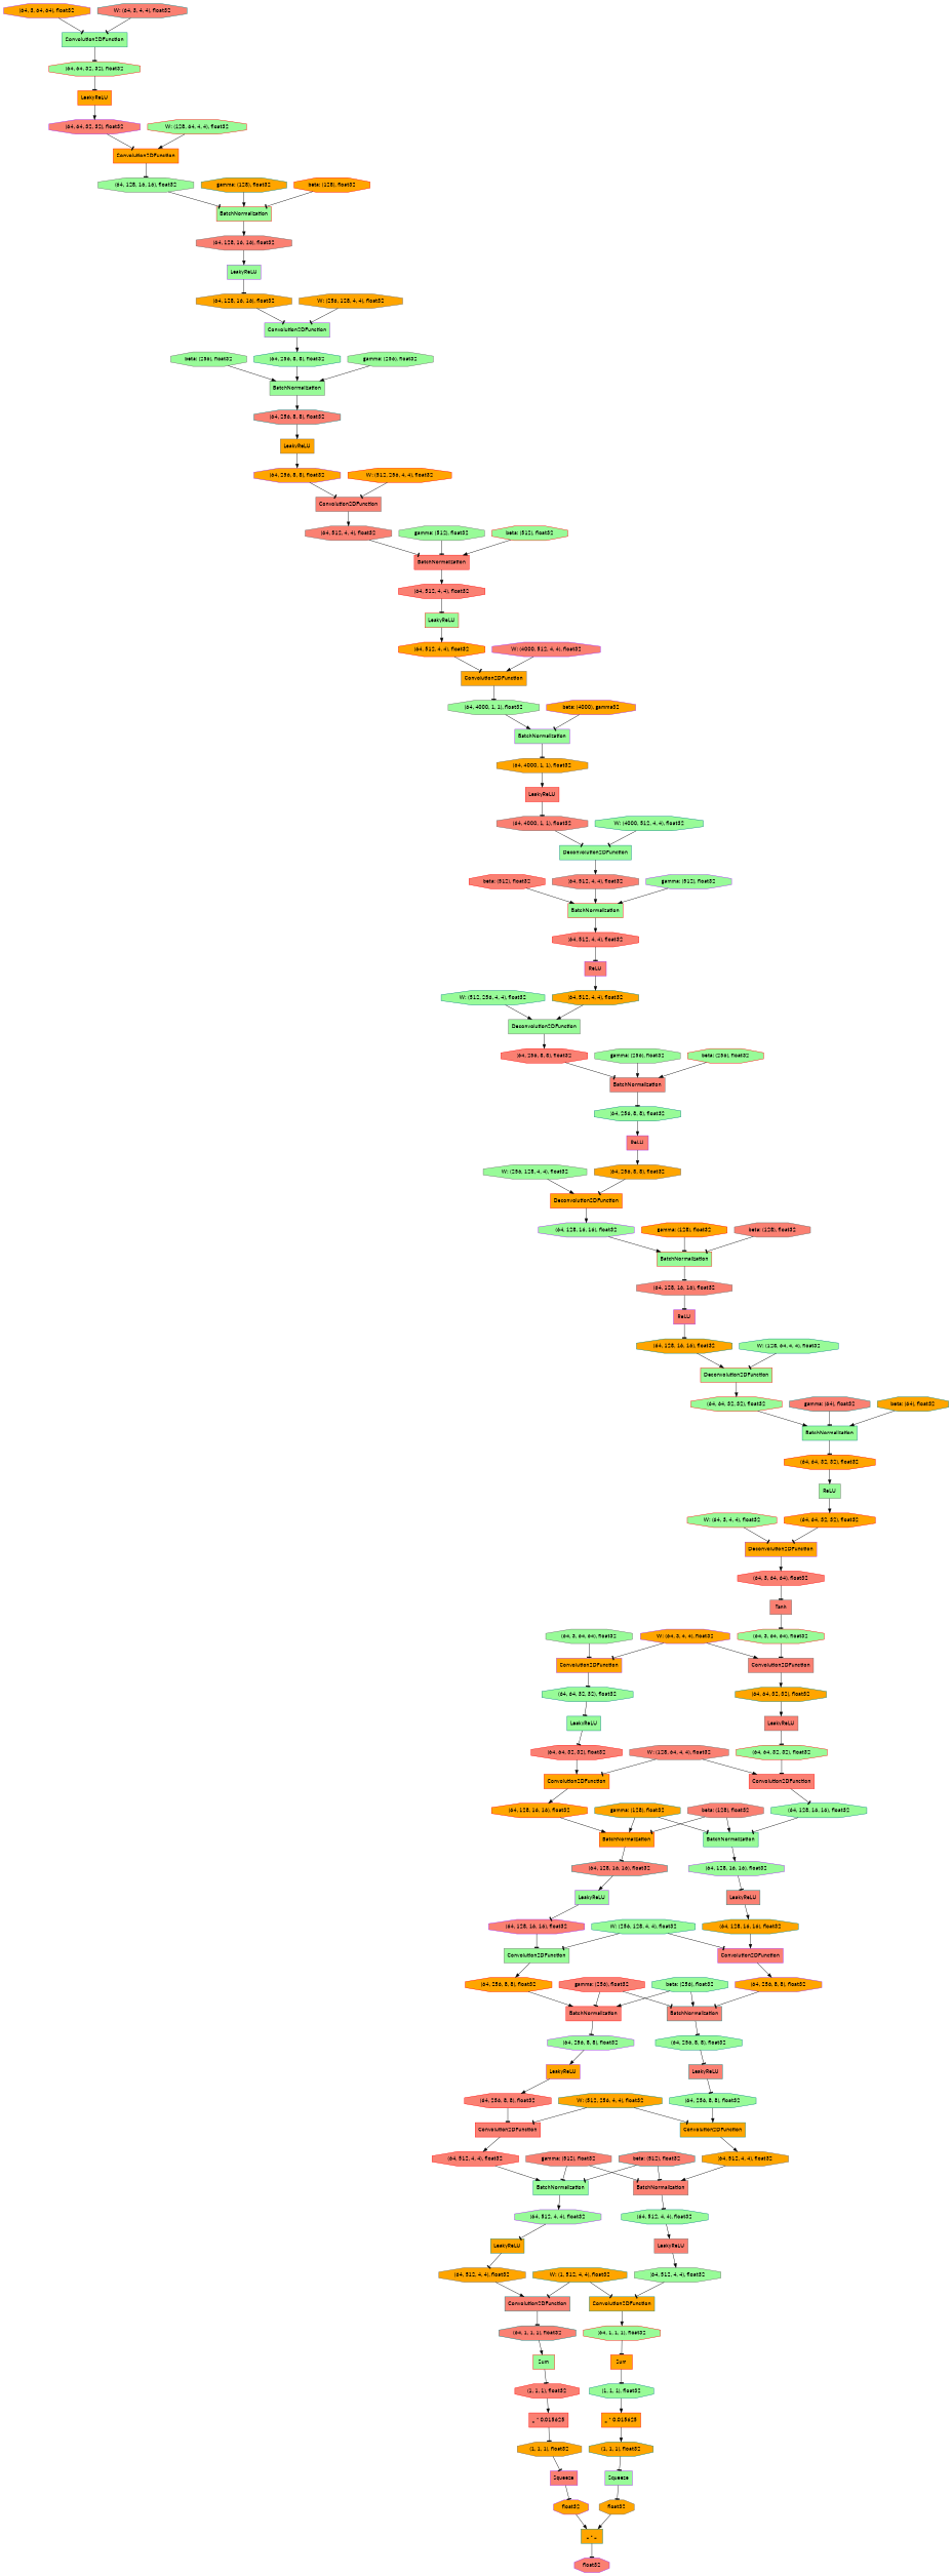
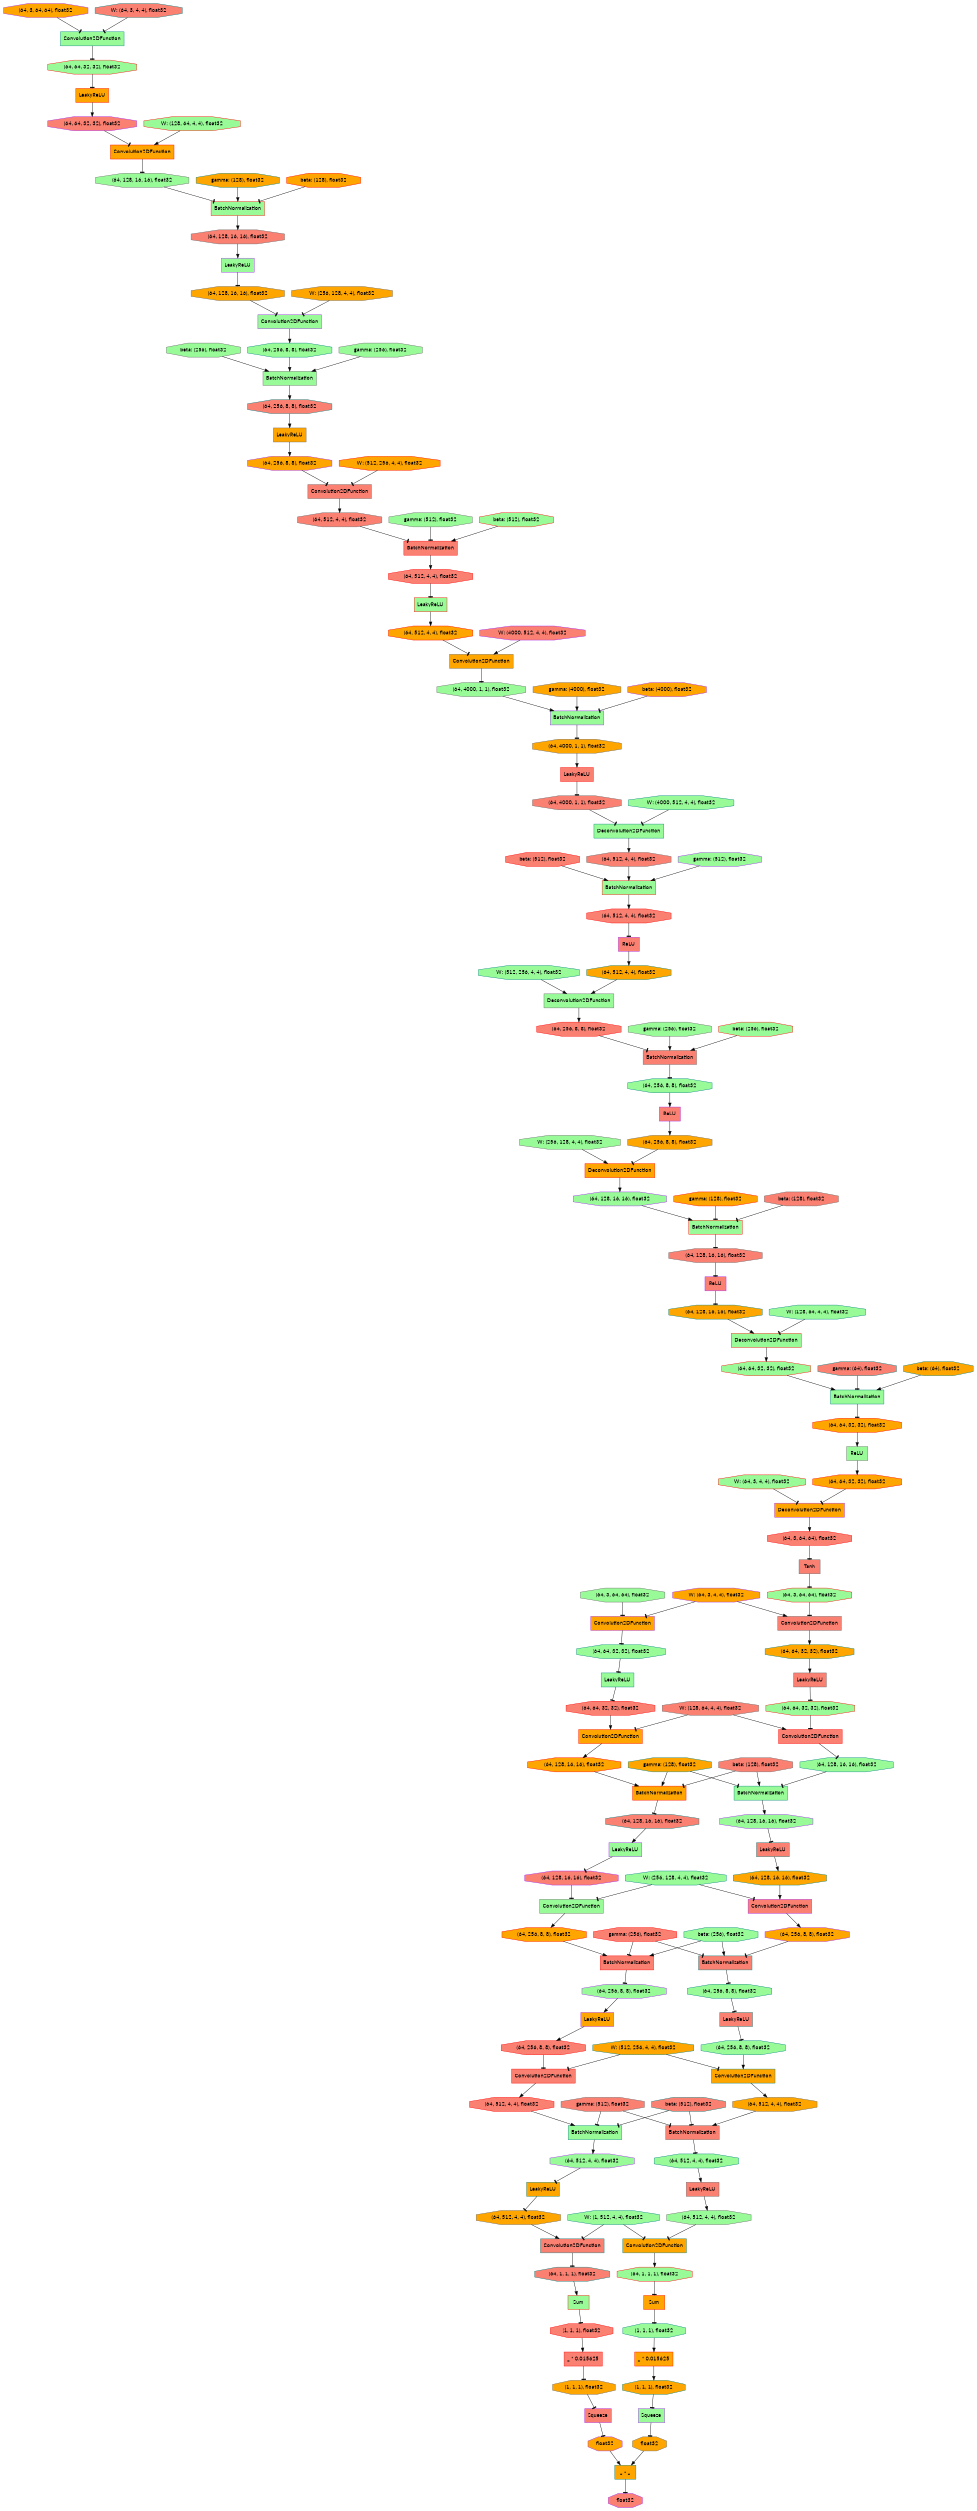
  digraph {
    fontname=Lato
    rankdir=TB
    node [color=red fillcolor=palegreen fontname=Lato shape=octagon style=filled]
    edge [arrowhead=tee fontname=Lato]
    n1 [label="W: (64, 3, 4, 4), float32"]
    n2 [color=purple fillcolor=orange label=Deconvolution2DFunction shape=record]
    n3 [fillcolor=salmon label="(64, 3, 64, 64), float32"]
    n4 [color=gray40 label=ReLU shape=record]
    n5 [fillcolor=orange label="(64, 64, 32, 32), float32"]
    n6 [color=purple label="(64, 128, 16, 16), float32"]
    n7 [label=BatchNormalization shape=record]
    n8 [color=gray40 fillcolor=salmon label="(64, 128, 16, 16), float32"]
    n9 [fillcolor=salmon label="beta: (512), float32"]
    n10 [label=BatchNormalization shape=record]
    n11 [fillcolor=salmon label="(64, 512, 4, 4), float32"]
    n12 [color=gray40 label="beta: (256), float32"]
    n13 [color=gray40 label=BatchNormalization shape=record]
    n14 [color=teal fillcolor=salmon label="(64, 256, 8, 8), float32"]
    n15 [color=gray40 fillcolor=salmon label=Tanh shape=record]
    n16 [fillcolor=salmon label="(64, 256, 8, 8), float32"]
    n17 [fillcolor=salmon label=Convolution2DFunction shape=record]
    n18 [fillcolor=salmon label="(64, 512, 4, 4), float32"]
    n19 [color=gray40 fillcolor=orange label=LeakyReLU shape=record]
    n20 [color=purple fillcolor=orange label="(64, 256, 8, 8), float32"]
    n21 [color=teal fillcolor=salmon label=LeakyReLU shape=record]
    n22 [color=teal label="(64, 256, 8, 8), float32"]
    n23 [color=teal fillcolor=orange label=Convolution2DFunction shape=record]
    n24 [color=purple fillcolor=salmon label=ReLU shape=record]
    n25 [color=teal fillcolor=orange label="(64, 128, 16, 16), float32"]
    n26 [label=Deconvolution2DFunction shape=record]
    n27 [fillcolor=salmon label=Convolution2DFunction shape=record]
    n28 [color=teal label="(64, 128, 16, 16), float32"]
    n29 [color=teal label=BatchNormalization shape=record]
    n30 [color=purple label=LeakyReLU shape=record]
    n31 [color=gray40 fillcolor=orange label="(64, 128, 16, 16), float32"]
    n32 [color=purple label=Convolution2DFunction shape=record]
    n33 [label="(64, 3, 64, 64), float32"]
    n34 [color=teal label="W: (512, 256, 4, 4), float32"]
    n35 [color=gray40 label=Deconvolution2DFunction shape=record]
    n36 [fillcolor=salmon label="(64, 256, 8, 8), float32"]
    n37 [fillcolor=orange label="W: (512, 256, 4, 4), float32"]
    n38 [color=gray40 fillcolor=salmon label=Convolution2DFunction shape=record]
    n39 [color=gray40 fillcolor=salmon label="(64, 512, 4, 4), float32"]
    n40 [color=gray40 fillcolor=salmon label=BatchNormalization shape=record]
    n41 [color=teal label="(64, 256, 8, 8), float32"]
    n42 [fillcolor=orange label=BatchNormalization shape=record]
    n43 [color=teal fillcolor=salmon label="(64, 128, 16, 16), float32"]
    n44 [color=purple label=LeakyReLU shape=record]
    n45 [color=purple fillcolor=orange label="(64, 3, 64, 64), float32"]
    n46 [color=teal label=Convolution2DFunction shape=record]
    n47 [label="(64, 64, 32, 32), float32"]
    n48 [color=gray40 label=Convolution2DFunction shape=record]
    n49 [fillcolor=orange label="(64, 256, 8, 8), float32"]
    n50 [fillcolor=salmon label=BatchNormalization shape=record]
    n51 [color=gray40 fillcolor=salmon label=LeakyReLU shape=record]
    n52 [label="(64, 64, 32, 32), float32"]
    n53 [color=gray40 label="gamma: (512), float32"]
    n54 [fillcolor=salmon label=BatchNormalization shape=record]
    n55 [fillcolor=salmon label="(64, 512, 4, 4), float32"]
    n56 [color=gray40 label="gamma: (256), float32"]
    n57 [color=gray40 fillcolor=salmon label="(64, 512, 4, 4), float32"]
    n58 [color=gray40 fillcolor=salmon label="W: (128, 64, 4, 4), float32"]
    n59 [fillcolor=orange label=Convolution2DFunction shape=record]
    n60 [fillcolor=orange label="(64, 128, 16, 16), float32"]
    n61 [color=teal label=BatchNormalization shape=record]
    n62 [fillcolor=orange label="(64, 64, 32, 32), float32"]
    n63 [label=LeakyReLU shape=record]
    n64 [fillcolor=orange label="(64, 512, 4, 4), float32"]
    n65 [color=teal fillcolor=salmon label=BatchNormalization shape=record]
    n66 [color=teal label="(64, 256, 8, 8), float32"]
    n67 [color=gray40 fillcolor=orange label="(64, 512, 4, 4), float32"]
    n68 [color=gray40 fillcolor=salmon label=BatchNormalization shape=record]
    n69 [color=teal label=Deconvolution2DFunction shape=record]
    n70 [label="beta: (512), float32"]
    n71 [color=gray40 fillcolor=salmon label="(64, 128, 16, 16), float32"]
    n72 [label="beta: (256), float32"]
    n73 [color=gray40 fillcolor=salmon label="(64, 4000, 1, 1), float32"]
    n74 [color=teal label=LeakyReLU shape=record]
    n75 [fillcolor=salmon label="(64, 64, 32, 32), float32"]
    n76 [color=purple fillcolor=salmon label="W: (4000, 512, 4, 4), float32"]
    n77 [color=gray40 fillcolor=orange label=Convolution2DFunction shape=record]
    n78 [color=gray40 label="(64, 4000, 1, 1), float32"]
    n79 [color=teal label="W: (256, 128, 4, 4), float32"]
    n80 [color=purple fillcolor=salmon label=Convolution2DFunction shape=record]
    n81 [color=purple fillcolor=orange label="(64, 256, 8, 8), float32"]
    n82 [color=purple fillcolor=salmon label=ReLU shape=record]
    n83 [color=gray40 label="W: (256, 128, 4, 4), float32"]
    n84 [fillcolor=orange label=Deconvolution2DFunction shape=record]
    n85 [color=teal fillcolor=orange label="gamma: (128), float32"]
    n86 [color=purple label="(64, 128, 16, 16), float32"]
    n87 [color=teal fillcolor=orange label="(64, 512, 4, 4), float32"]
    n88 [fillcolor=salmon label="gamma: (256), float32"]
    n89 [color=purple label="(64, 256, 8, 8), float32"]
    n90 [color=purple fillcolor=salmon label=ReLU shape=record]
    n91 [fillcolor=salmon label=LeakyReLU shape=record]
    n92 [color=gray40 fillcolor=orange label="(64, 256, 8, 8), float32"]
    n93 [fillcolor=orange label=LeakyReLU shape=record]
    n94 [color=teal fillcolor=salmon label=LeakyReLU shape=record]
    n95 [color=teal fillcolor=orange label="(64, 128, 16, 16), float32"]
    n96 [fillcolor=orange label="gamma: (128), float32"]
    n97 [color=teal label="beta: (256), float32"]
    n98 [color=teal label=BatchNormalization shape=record]
    n99 [color=purple label="(64, 512, 4, 4), float32"]
    n100 [fillcolor=orange label=Sum shape=record]
    n101 [color=teal label="(1, 1, 1), float32"]
    n102 [fillcolor=orange label="_ * 0.015625" shape=record]
    n103 [color=gray40 fillcolor=salmon label=LeakyReLU shape=record]
    n104 [color=gray40 label="(64, 512, 4, 4), float32"]
    n105 [color=teal fillcolor=orange label=Convolution2DFunction shape=record]
    n106 [color=gray40 fillcolor=salmon label="beta: (128), float32"]
    n107 [color=teal fillcolor=orange label="W: (512, 256, 4, 4), float32"]
+   n108 [color=gray40 fillcolor=orange label="gamma: (4000), float32"]
    n109 [color=purple label=BatchNormalization shape=record]
    n110 [color=gray40 fillcolor=orange label="(64, 4000, 1, 1), float32"]
    n111 [color=purple fillcolor=salmon label=Squeeze shape=record]
    n112 [color=purple fillcolor=orange label=float32]
    n113 [color=teal fillcolor=orange label="_ - _" shape=record]
    n114 [color=purple fillcolor=orange label=LeakyReLU shape=record]
    n115 [color=gray40 fillcolor=salmon label="gamma: (512), float32"]
    n116 [color=teal label="(64, 512, 4, 4), float32"]
    n117 [color=teal label="W: (128, 64, 4, 4), float32"]
    n118 [label="(64, 64, 32, 32), float32"]
    n119 [color=teal fillcolor=orange label="(64, 64, 32, 32), float32"]
-   n120 [color=purple fillcolor=orange label="beta: (4000), gamma32"]
+   n120 [color=purple fillcolor=orange label="beta: (4000), float32"]
    n121 [color=teal fillcolor=salmon label="gamma: (64), float32"]
    n122 [color=purple fillcolor=salmon label="(64, 64, 32, 32), float32"]
    n123 [fillcolor=orange label=Convolution2DFunction shape=record]
    n124 [color=teal fillcolor=salmon label="beta: (512), float32"]
    n125 [color=gray40 fillcolor=salmon label=Convolution2DFunction shape=record]
    n126 [color=teal label="W: (4000, 512, 4, 4), float32"]
    n127 [color=gray40 fillcolor=salmon label="beta: (128), float32"]
    n128 [color=teal fillcolor=orange label="beta: (64), float32"]
    n129 [color=teal label="(64, 256, 8, 8), float32"]
-   n130 [color=teal fillcolor=orange label="W: (1, 512, 4, 4), float32"]
+   n130 [color=teal label="W: (1, 512, 4, 4), float32"]
    n131 [color=teal fillcolor=salmon label=Convolution2DFunction shape=record]
    n132 [color=teal fillcolor=salmon label="(64, 1, 1, 1), float32"]
    n133 [label="(64, 1, 1, 1), float32"]
    n134 [color=gray40 label="(64, 3, 64, 64), float32"]
    n135 [color=purple fillcolor=orange label=Convolution2DFunction shape=record]
    n136 [color=teal label="(64, 64, 32, 32), float32"]
    n137 [color=purple label="gamma: (512), float32"]
    n138 [color=gray40 label="(64, 128, 16, 16), float32"]
    n139 [label=BatchNormalization shape=record]
    n140 [color=purple fillcolor=salmon label=float32]
    n141 [color=purple fillcolor=orange label="W: (64, 3, 4, 4), float32"]
    n142 [label=Sum shape=record]
    n143 [color=gray40 fillcolor=orange label="(64, 512, 4, 4), float32"]
    n144 [color=gray40 label="gamma: (256), float32"]
    n145 [color=purple fillcolor=salmon label="(64, 128, 16, 16), float32"]
    n146 [color=gray40 fillcolor=orange label=float32]
    n147 [fillcolor=salmon label="_ * 0.015625" shape=record]
    n148 [color=gray40 fillcolor=orange label="(1, 1, 1), float32"]
    n149 [color=teal fillcolor=orange label="(1, 1, 1), float32"]
    n150 [color=purple label=Squeeze shape=record]
    n151 [color=teal fillcolor=orange label=LeakyReLU shape=record]
    n152 [color=teal fillcolor=salmon label="W: (64, 3, 4, 4), float32"]
    n153 [label="W: (128, 64, 4, 4), float32"]
    n154 [color=teal fillcolor=orange label="gamma: (128), float32"]
    n155 [fillcolor=salmon label="(1, 1, 1), float32"]
    n156 [fillcolor=orange label="beta: (128), float32"]
    n157 [color=gray40 fillcolor=orange label="W: (256, 128, 4, 4), float32"]
    n1 -> n2
    n2 -> n3 [arrowhead=normal]
    n3 -> n15
    n4 -> n5 [arrowhead=normal]
    n5 -> n2
    n6 -> n7 [arrowhead=normal]
    n7 -> n8
    n8 -> n24
    n9 -> n10 [arrowhead=normal]
    n10 -> n11 [arrowhead=normal]
    n11 -> n90
    n12 -> n13 [arrowhead=normal]
    n13 -> n14 [arrowhead=normal]
    n14 -> n19 [arrowhead=normal]
    n15 -> n33
    n16 -> n17
    n17 -> n18 [arrowhead=normal]
    n18 -> n98 [arrowhead=normal]
    n19 -> n20 [arrowhead=normal]
    n20 -> n38
    n21 -> n22
    n22 -> n23 [arrowhead=normal]
    n23 -> n67 [arrowhead=normal]
    n24 -> n25
    n25 -> n26 [arrowhead=normal]
    n26 -> n118 [arrowhead=normal]
    n27 -> n28
    n28 -> n29
    n29 -> n86 [arrowhead=normal]
    n30 -> n31
    n31 -> n32
    n32 -> n129 [arrowhead=normal]
    n33 -> n125
    n34 -> n35 [arrowhead=normal]
    n35 -> n36 [arrowhead=normal]
    n36 -> n40
    n37 -> n38
    n38 -> n39 [arrowhead=normal]
    n39 -> n54
    n40 -> n41
    n41 -> n82 [arrowhead=normal]
    n42 -> n43
    n43 -> n44 [arrowhead=normal]
    n44 -> n145
    n45 -> n46
    n46 -> n47
    n47 -> n93
    n48 -> n49 [arrowhead=normal]
    n49 -> n50 [arrowhead=normal]
    n50 -> n89
    n51 -> n52
    n52 -> n27
    n53 -> n54
    n54 -> n55 [arrowhead=normal]
    n55 -> n63
    n56 -> n40 [arrowhead=normal]
    n57 -> n10 [arrowhead=normal]
    n58 -> n27 [arrowhead=normal]
    n58 -> n59
    n59 -> n60 [arrowhead=normal]
    n60 -> n42 [arrowhead=normal]
    n61 -> n62
    n62 -> n4 [arrowhead=normal]
    n63 -> n64 [arrowhead=normal]
    n64 -> n77
    n65 -> n66
    n66 -> n21
    n67 -> n68 [arrowhead=normal]
    n68 -> n116
    n69 -> n57 [arrowhead=normal]
    n70 -> n54 [arrowhead=normal]
    n71 -> n30 [arrowhead=normal]
    n72 -> n40 [arrowhead=normal]
    n73 -> n69
    n74 -> n75
    n75 -> n59 [arrowhead=normal]
    n76 -> n77 [arrowhead=normal]
    n77 -> n78
    n78 -> n109 [arrowhead=normal]
    n79 -> n48
    n79 -> n80
    n80 -> n81 [arrowhead=normal]
    n81 -> n65
    n82 -> n92 [arrowhead=normal]
    n83 -> n84 [arrowhead=normal]
    n84 -> n6 [arrowhead=normal]
    n85 -> n29
    n85 -> n42 [arrowhead=normal]
    n86 -> n94
    n87 -> n35 [arrowhead=normal]
    n88 -> n50
    n88 -> n65
    n89 -> n114 [arrowhead=normal]
    n90 -> n87 [arrowhead=normal]
    n91 -> n73
    n92 -> n84
    n93 -> n122 [arrowhead=normal]
    n94 -> n95 [arrowhead=normal]
    n95 -> n80 [arrowhead=normal]
    n96 -> n7
    n97 -> n50 [arrowhead=normal]
    n97 -> n65 [arrowhead=normal]
    n98 -> n99 [arrowhead=normal]
    n99 -> n151
    n100 -> n101
    n101 -> n102 [arrowhead=normal]
    n102 -> n149 [arrowhead=normal]
    n103 -> n104 [arrowhead=normal]
    n104 -> n105
    n105 -> n133 [arrowhead=normal]
    n106 -> n7
    n107 -> n17
    n107 -> n23
+   n108 -> n109 [arrowhead=normal]
    n109 -> n110
    n110 -> n91 [arrowhead=normal]
    n111 -> n112
    n112 -> n113 [arrowhead=normal]
    n113 -> n140
    n114 -> n16 [arrowhead=normal]
    n115 -> n68
    n115 -> n98
    n116 -> n103 [arrowhead=normal]
    n117 -> n26
    n118 -> n61 [arrowhead=normal]
    n119 -> n51 [arrowhead=normal]
    n120 -> n109
    n121 -> n61
    n122 -> n123
    n123 -> n138
    n124 -> n68
    n124 -> n98
    n125 -> n119 [arrowhead=normal]
    n126 -> n69
    n127 -> n29 [arrowhead=normal]
    n127 -> n42
    n128 -> n61 [arrowhead=normal]
    n129 -> n13 [arrowhead=normal]
    n130 -> n105
    n130 -> n131
    n131 -> n132
    n132 -> n142 [arrowhead=normal]
    n133 -> n100
    n134 -> n135
    n135 -> n136
    n136 -> n74
    n137 -> n10 [arrowhead=normal]
    n138 -> n139
    n139 -> n71 [arrowhead=normal]
    n141 -> n125 [arrowhead=normal]
    n141 -> n135
    n142 -> n155
    n143 -> n131 [arrowhead=normal]
    n144 -> n13 [arrowhead=normal]
    n145 -> n48
    n146 -> n113 [arrowhead=normal]
    n147 -> n148
    n148 -> n111
    n149 -> n150
    n150 -> n146
    n151 -> n143
    n152 -> n46
    n153 -> n123 [arrowhead=normal]
    n154 -> n139 [arrowhead=normal]
    n155 -> n147 [arrowhead=normal]
    n156 -> n139
    n157 -> n32
  }
